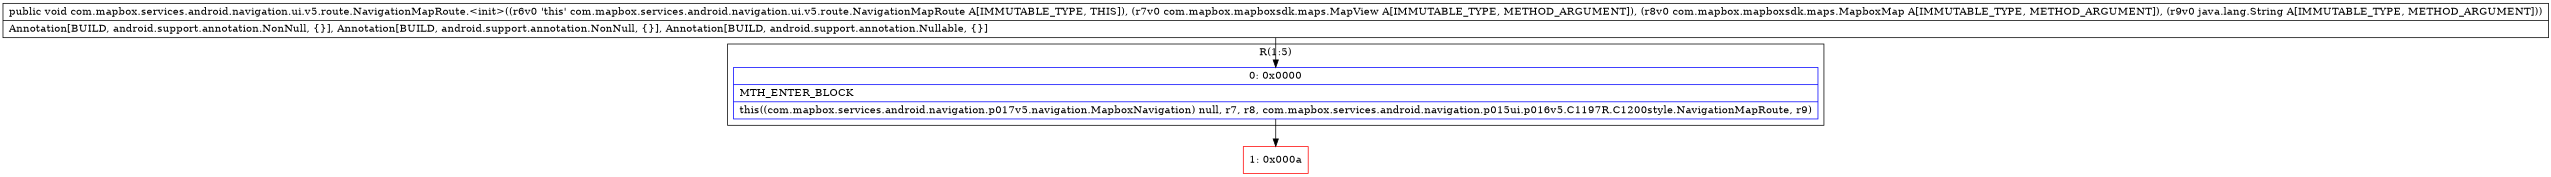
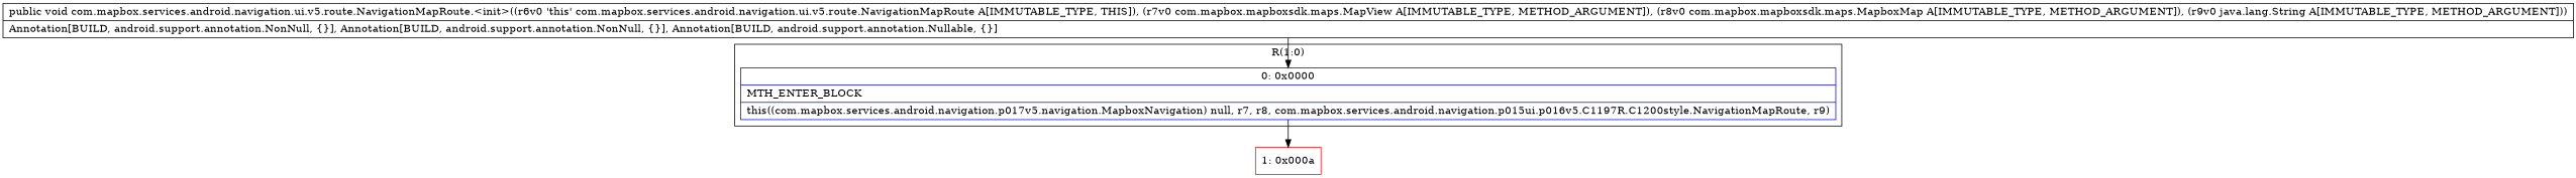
  digraph {
    node [shape=record]
    n1 [color=blue label="{0\:\ 0x0000|MTH_ENTER_BLOCK\l|this((com.mapbox.services.android.navigation.p017v5.navigation.MapboxNavigation) null, r7, r8, com.mapbox.services.android.navigation.p015ui.p016v5.C1197R.C1200style.NavigationMapRoute, r9)\l}"]
    n2 [color=red label="{1\:\ 0x000a}"]
    n3 [label="{public void com.mapbox.services.android.navigation.ui.v5.route.NavigationMapRoute.\<init\>((r6v0 'this' com.mapbox.services.android.navigation.ui.v5.route.NavigationMapRoute A[IMMUTABLE_TYPE, THIS]), (r7v0 com.mapbox.mapboxsdk.maps.MapView A[IMMUTABLE_TYPE, METHOD_ARGUMENT]), (r8v0 com.mapbox.mapboxsdk.maps.MapboxMap A[IMMUTABLE_TYPE, METHOD_ARGUMENT]), (r9v0 java.lang.String A[IMMUTABLE_TYPE, METHOD_ARGUMENT]))  | Annotation[BUILD, android.support.annotation.NonNull, \{\}], Annotation[BUILD, android.support.annotation.NonNull, \{\}], Annotation[BUILD, android.support.annotation.Nullable, \{\}]\l}"]
    subgraph cluster_1 {
-     label="R(1:5)"
+     label="R(1:0)"
      n1
    }
    n1 -> n2
    n3 -> n1
  }
